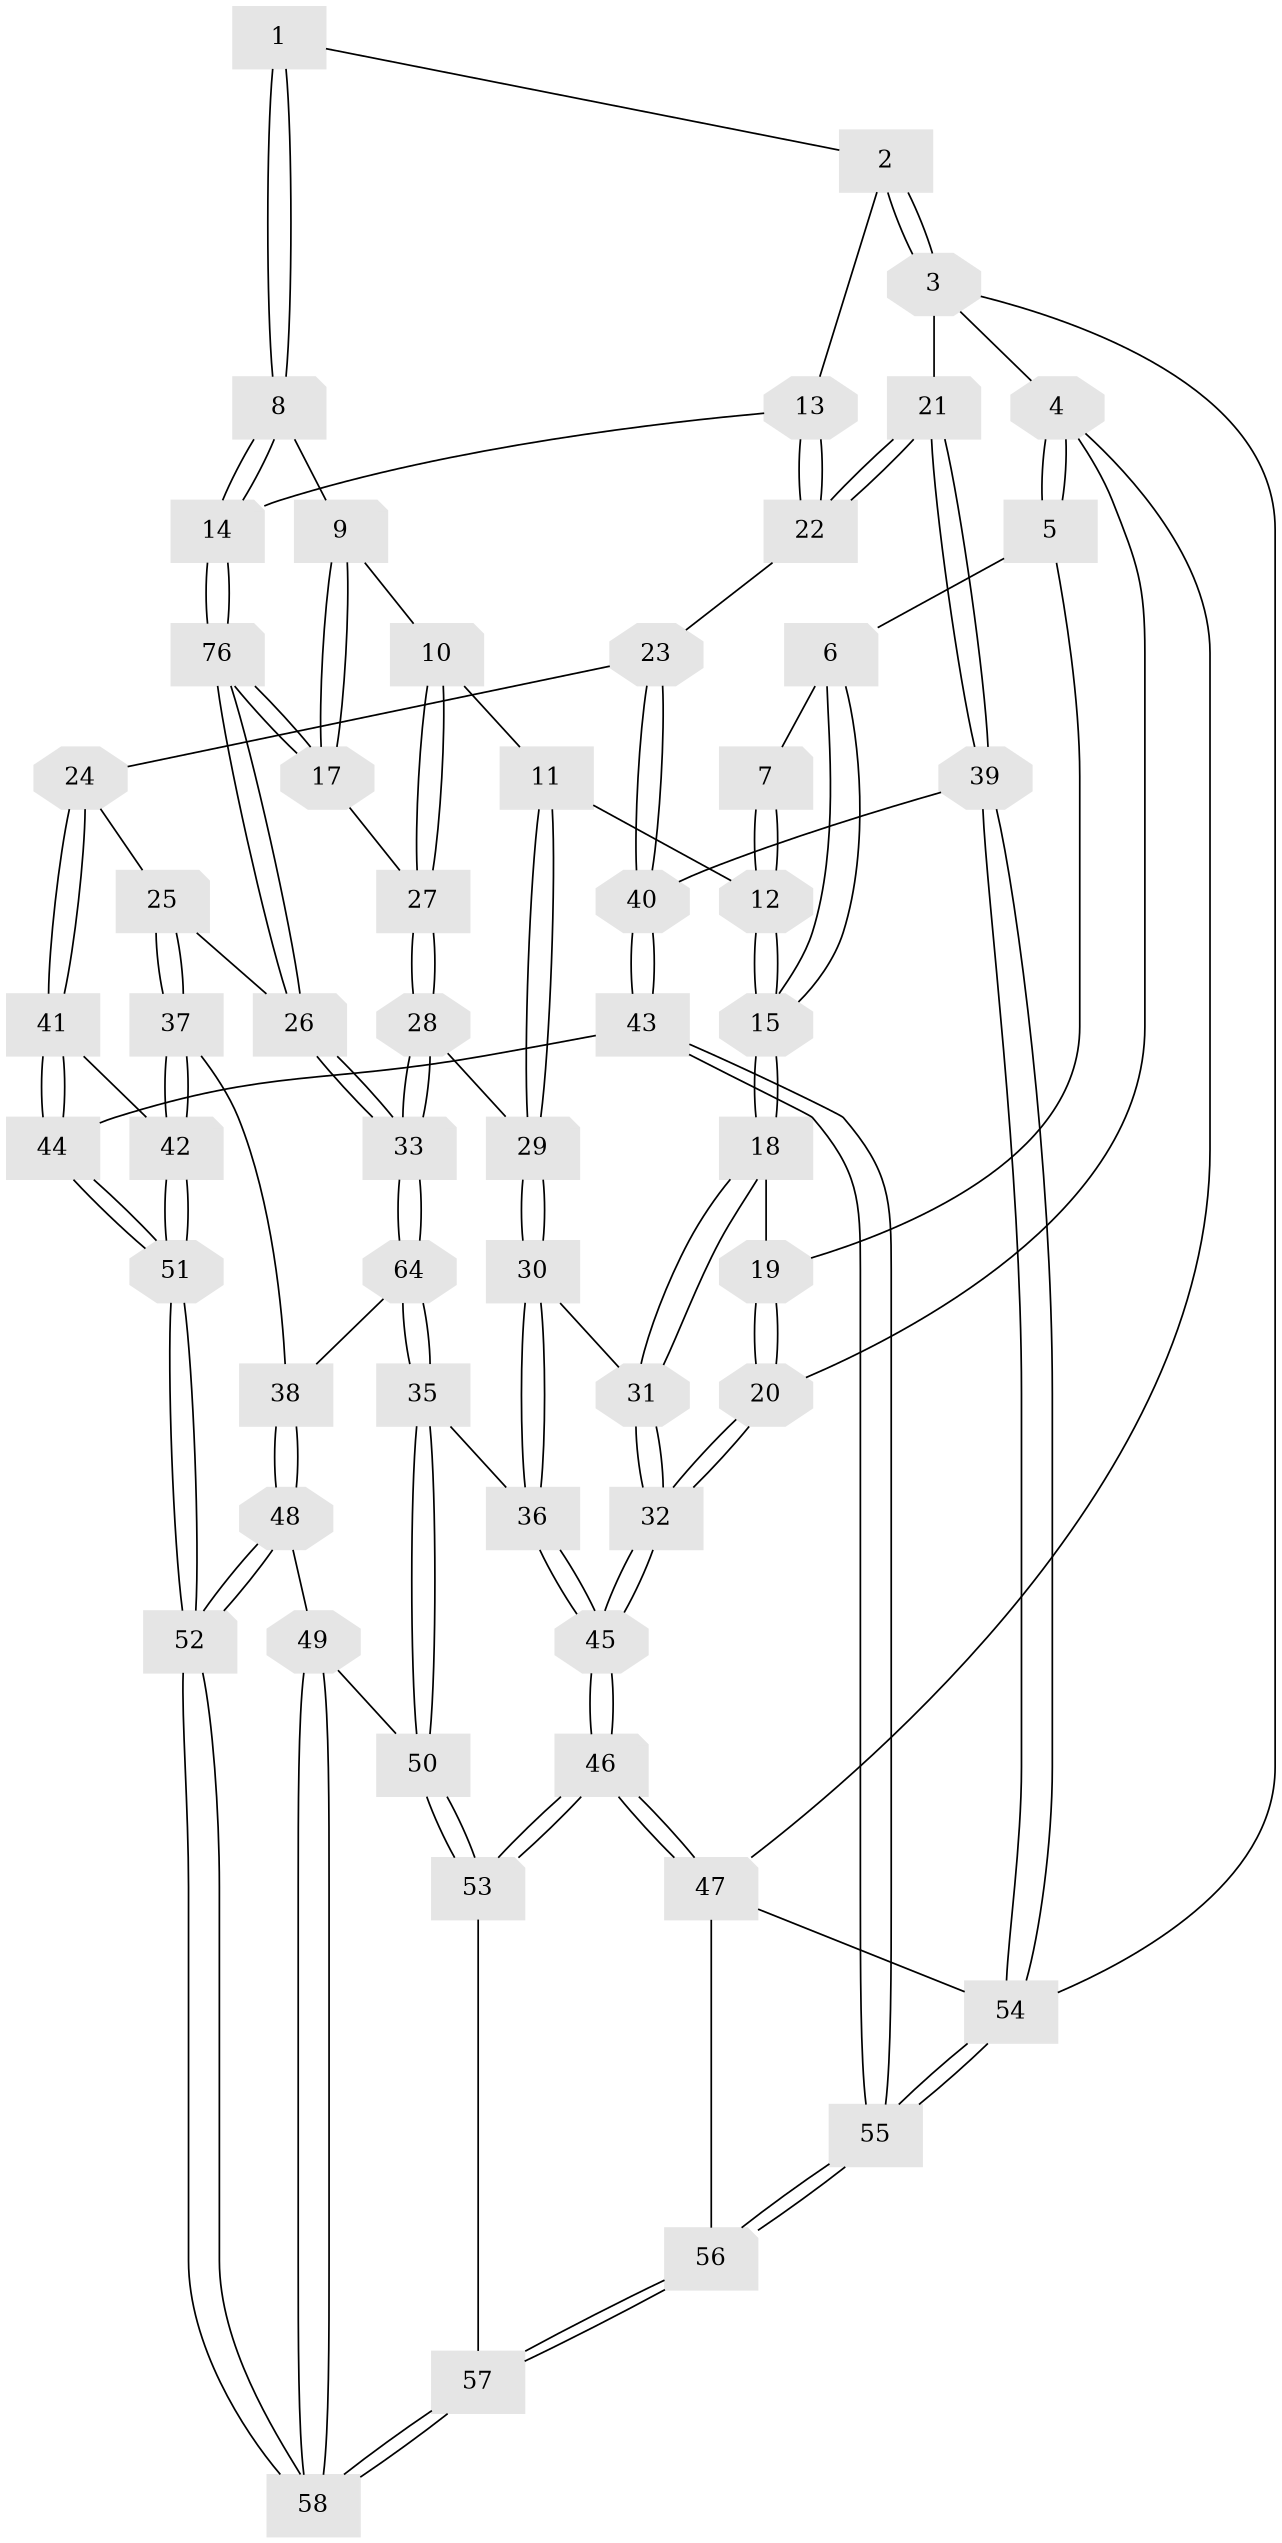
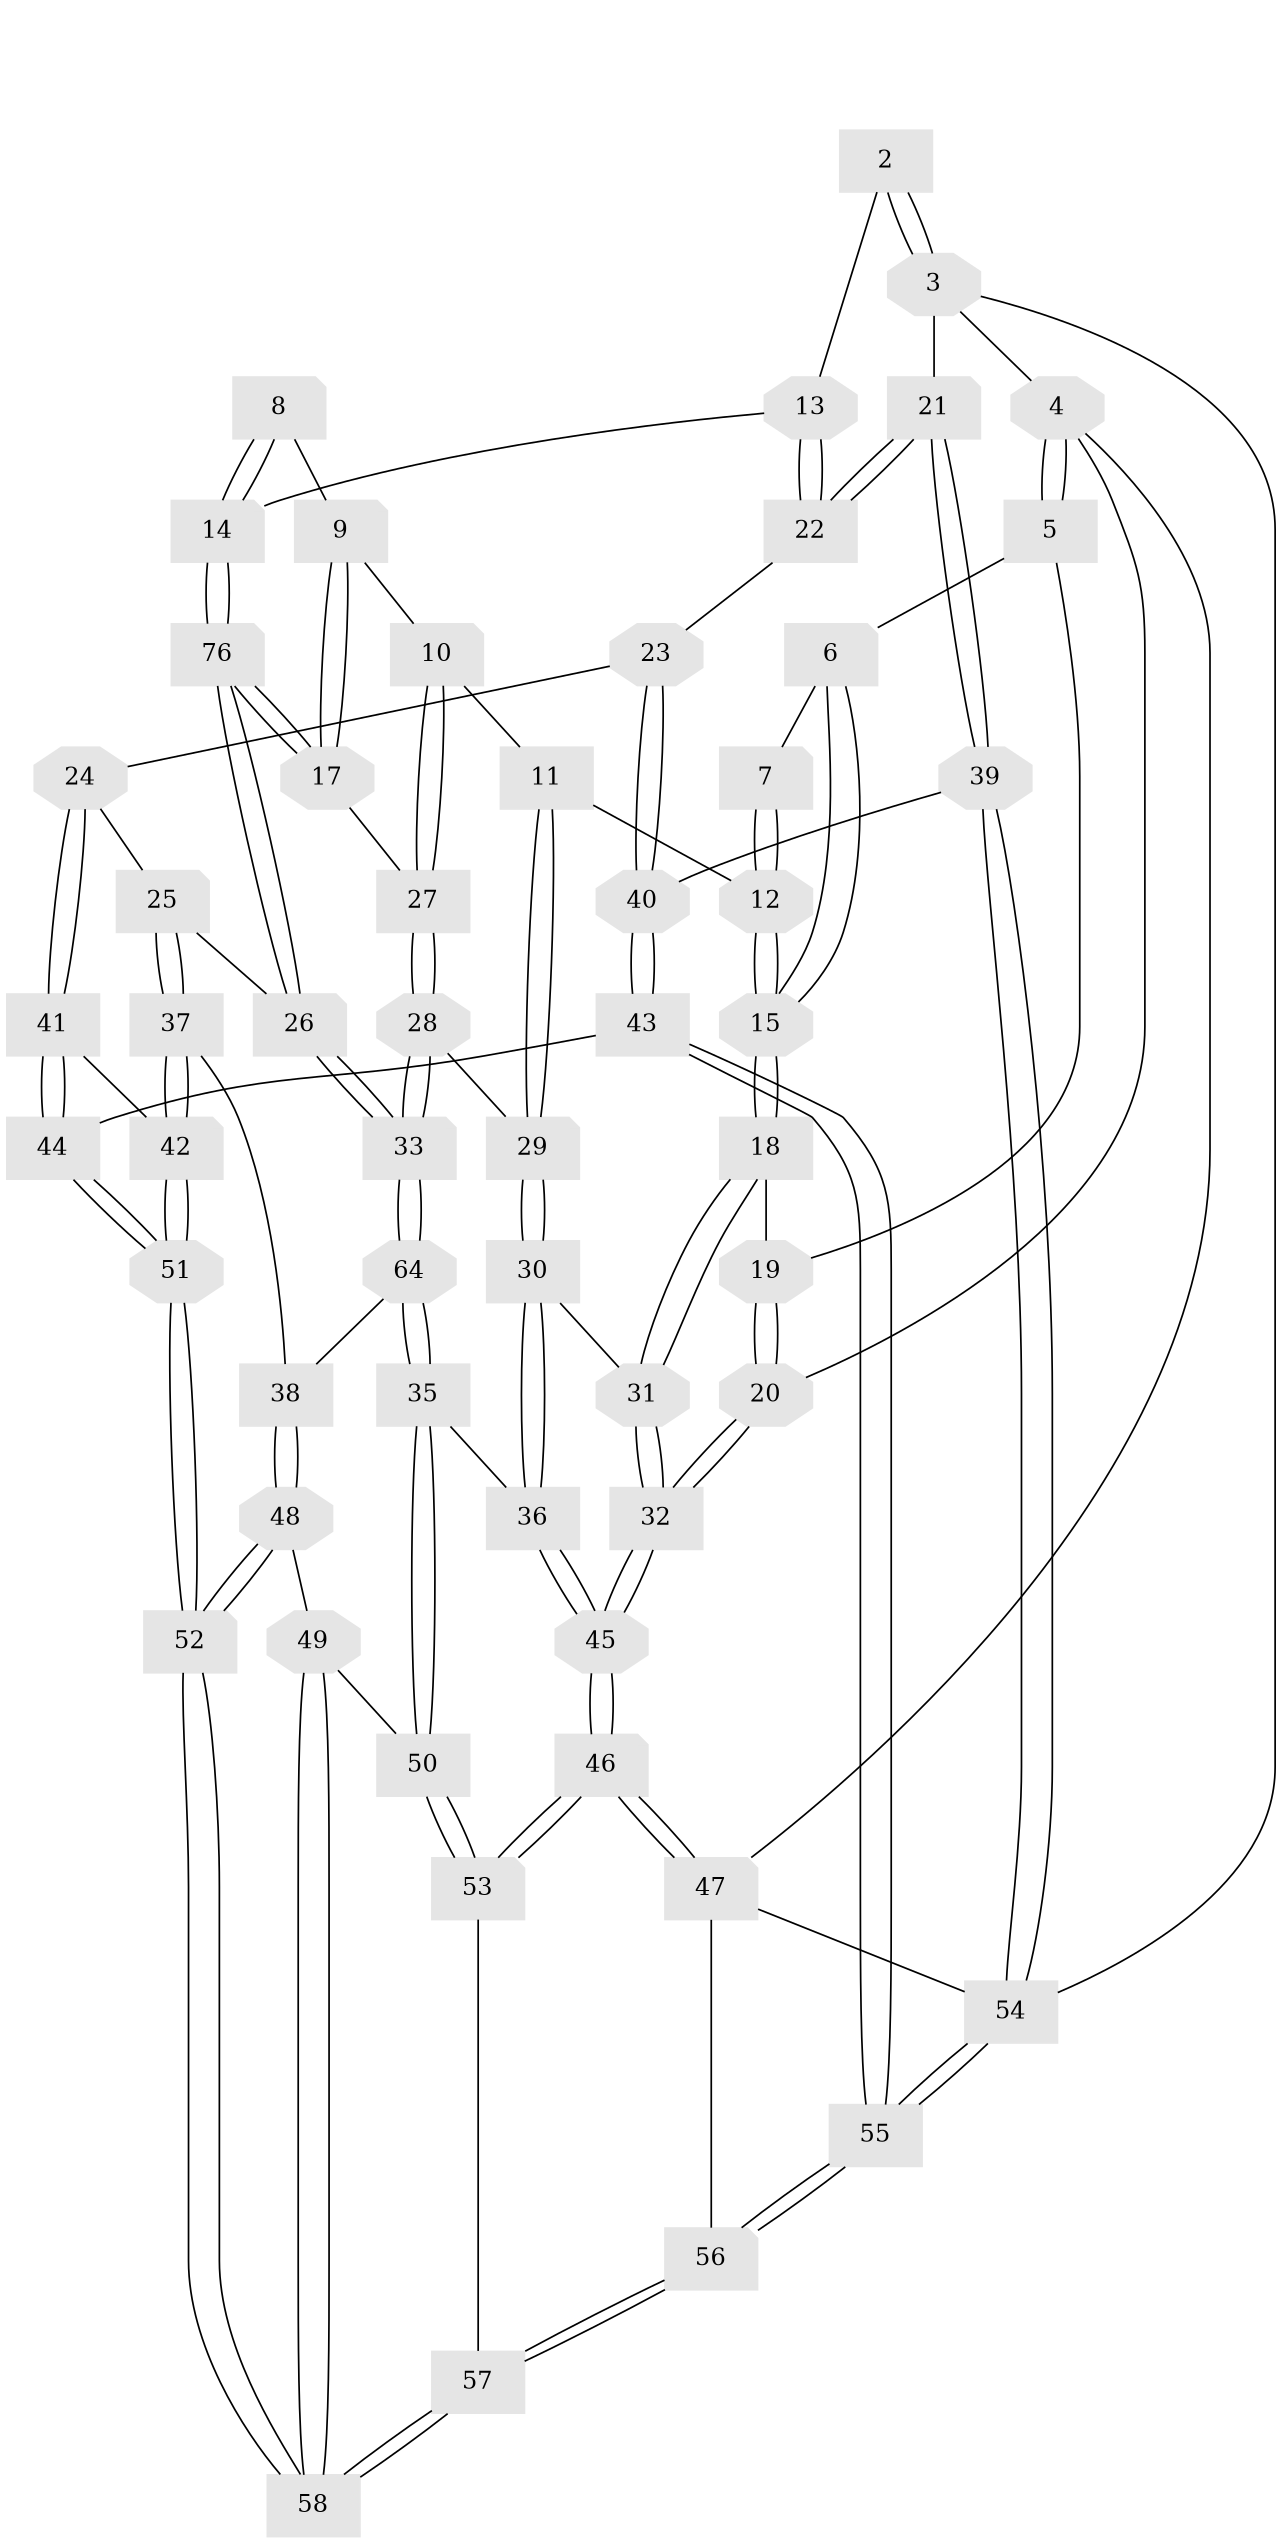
  graph {
    node [color=gray90 shape=box style=filled]
-   1
    2
    8 [shape=note]
    3 [shape=octagon]
    13 [shape=octagon]
    9 [shape=note]
    14 [shape=note]
    4 [shape=octagon]
    21 [shape=note]
    54
    22
    5
    20 [shape=octagon]
    47 [shape=note]
    39 [shape=octagon]
    55
    6 [shape=note]
    19 [shape=octagon]
    32
    56 [shape=note]
    7 [shape=note]
    15 [shape=octagon]
    12 [shape=octagon]
    18
    10 [shape=note]
    17 [shape=octagon]
    n27 [label=76 shape=note]
    11
    27
    29 [shape=note]
    28 [shape=octagon]
    30
    23 [shape=octagon]
    26 [shape=note]
    31 [shape=octagon]
    33 [shape=note]
    45 [shape=octagon]
    40 [shape=octagon]
    24 [shape=octagon]
    25 [shape=note]
    41
    43
    37
    42 [shape=note]
    44
    38
    n47 [label=64 shape=octagon]
    36
    46 [shape=note]
    35
    50
    48 [shape=octagon]
    53 [shape=note]
    51 [shape=octagon]
    49 [shape=octagon]
    52 [shape=note]
    57
    58
-   1 -- 2
-   1 -- 8
-   1 -- 8
    2 -- 3
    2 -- 3
    2 -- 13
    8 -- 9
    8 -- 14
    8 -- 14
    3 -- 4
    3 -- 21
    3 -- 54
    13 -- 14
    13 -- 22
    13 -- 22
    9 -- 10
    9 -- 17
    9 -- 17
    14 -- n27
    14 -- n27
    4 -- 5
    4 -- 5
    4 -- 20
    4 -- 47
    21 -- 22
    21 -- 22
    21 -- 39
    21 -- 39
    54 -- 55
    54 -- 55
    22 -- 23
    5 -- 6
    5 -- 19
    20 -- 32
    20 -- 32
    47 -- 54
    47 -- 56
    39 -- 54
    39 -- 54
    39 -- 40
    55 -- 56
    55 -- 56
    6 -- 7
    6 -- 15
    6 -- 15
    19 -- 20
    19 -- 20
    32 -- 45
    32 -- 45
    56 -- 57
    56 -- 57
    7 -- 12
    7 -- 12
    15 -- 18
    15 -- 18
    12 -- 15
    12 -- 15
    18 -- 19
    18 -- 31
    18 -- 31
    10 -- 11
    10 -- 27
    10 -- 27
    17 -- 27
    n27 -- 17
    n27 -- 17
    n27 -- 26
    n27 -- 26
    11 -- 12
    11 -- 29
    11 -- 29
    27 -- 28
    27 -- 28
    29 -- 30
    29 -- 30
    28 -- 29
    28 -- 33
    28 -- 33
    30 -- 31
    30 -- 36
    30 -- 36
    23 -- 40
    23 -- 40
    23 -- 24
    26 -- 33
    26 -- 33
    31 -- 32
    31 -- 32
    33 -- n47
    33 -- n47
    45 -- 46
    45 -- 46
    40 -- 43
    40 -- 43
    24 -- 25
    24 -- 41
    24 -- 41
    25 -- 26
    25 -- 37
    25 -- 37
    41 -- 42
    41 -- 44
    41 -- 44
    43 -- 55
    43 -- 55
    43 -- 44
    37 -- 42
    37 -- 42
    37 -- 38
    42 -- 51
    42 -- 51
    44 -- 51
    44 -- 51
    38 -- 48
    38 -- 48
    n47 -- 38
    n47 -- 35
    n47 -- 35
    36 -- 45
    36 -- 45
    46 -- 47
    46 -- 47
    46 -- 53
    46 -- 53
    35 -- 36
    35 -- 50
    35 -- 50
    50 -- 53
    50 -- 53
    48 -- 49
    48 -- 52
    48 -- 52
    53 -- 57
    51 -- 52
    51 -- 52
    49 -- 50
    49 -- 58
    49 -- 58
    52 -- 58
    52 -- 58
    57 -- 58
    57 -- 58
  }
